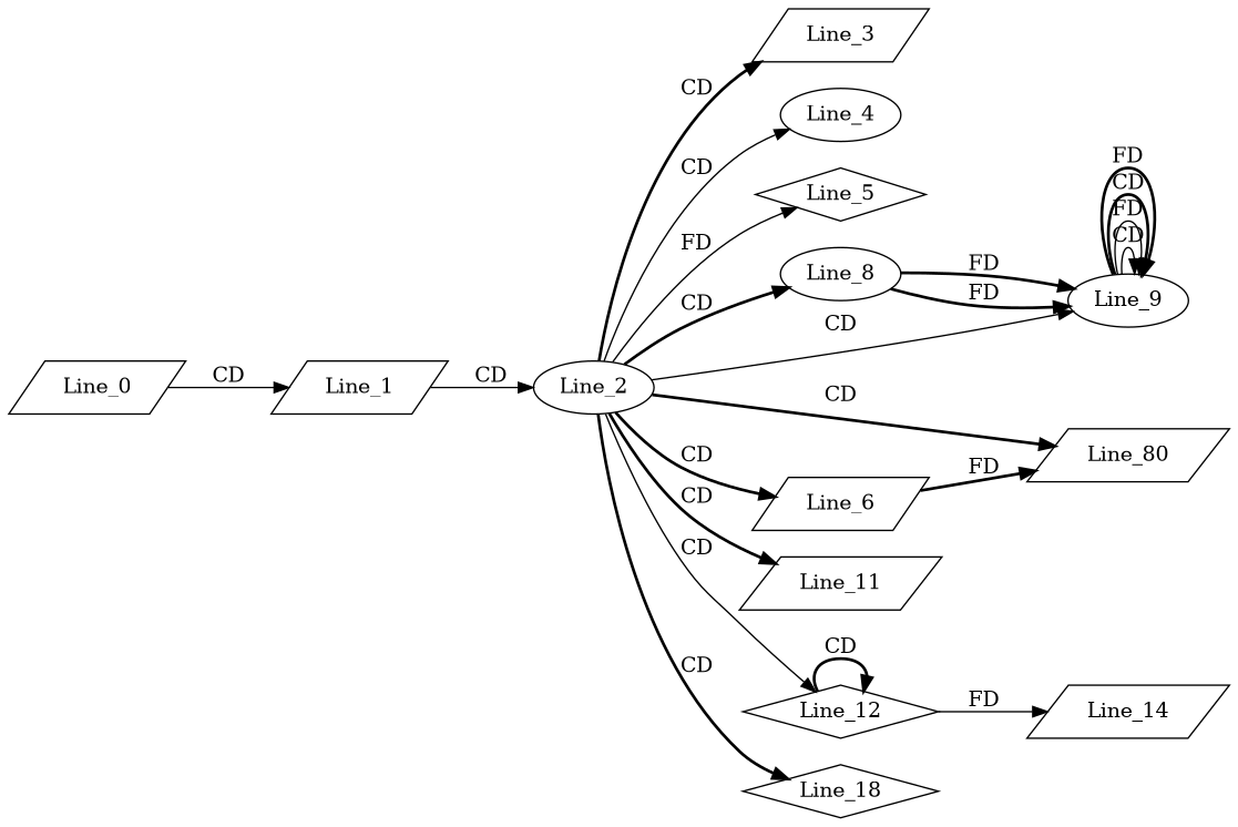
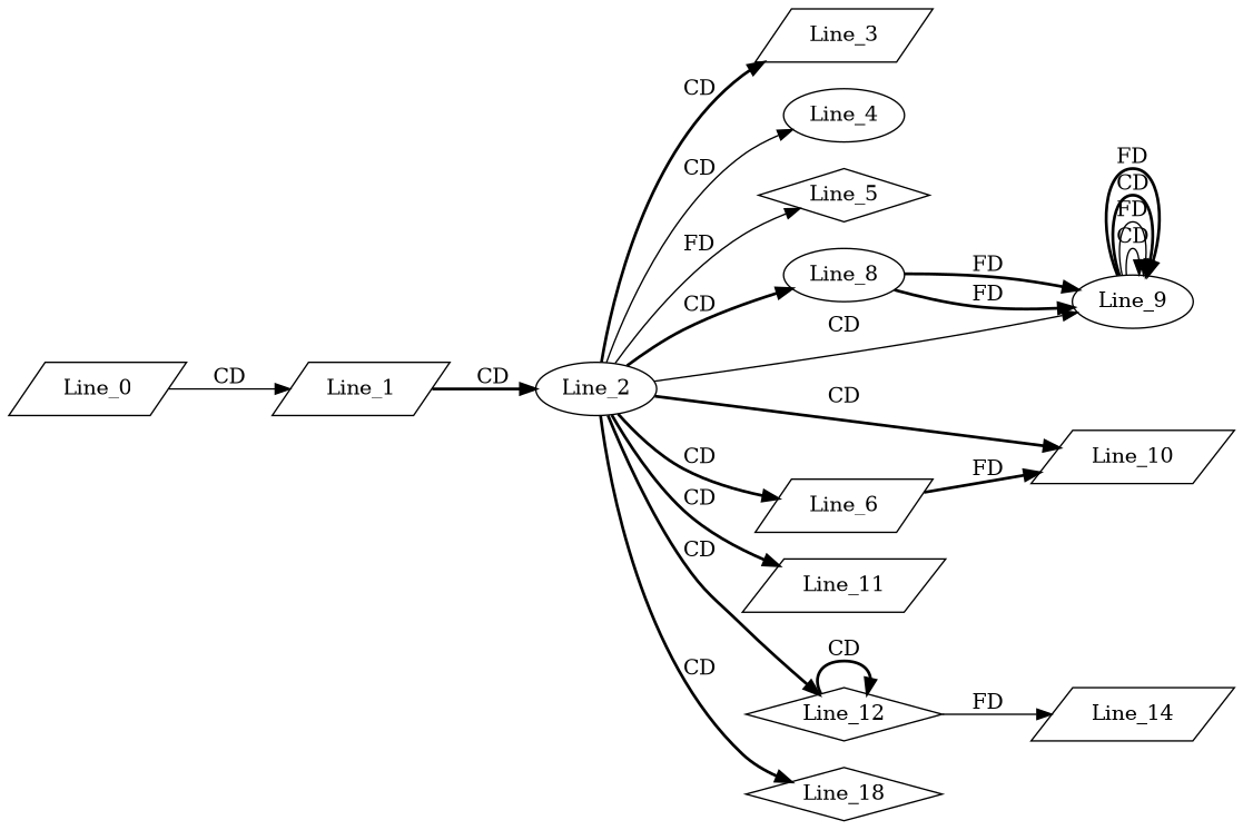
  digraph {
    rankdir=LR
    node [shape=parallelogram]
    edge [style=bold]
    Line_0
    Line_1
    Line_2 [shape=ellipse]
    Line_3
    Line_4 [shape=ellipse]
    Line_5 [shape=diamond]
    Line_6
    Line_8 [shape=ellipse]
    Line_9 [shape=ellipse]
-   Line_10 [label=Line_80]
+   Line_10
    Line_11
    Line_12 [shape=diamond]
    Line_18 [shape=diamond]
    Line_14
    Line_0 -> Line_1 [label=CD style=solid]
-   Line_1 -> Line_2 [label=CD style=solid]
+   Line_1 -> Line_2 [label=CD]
    Line_2 -> Line_3 [label=CD]
    Line_2 -> Line_4 [label=CD style=solid]
    Line_2 -> Line_5 [label=FD style=solid]
    Line_2 -> Line_6 [label=CD]
    Line_2 -> Line_8 [label=CD]
    Line_2 -> Line_9 [label=CD style=solid]
    Line_2 -> Line_10 [label=CD]
    Line_2 -> Line_11 [label=CD]
-   Line_2 -> Line_12 [label=CD style=solid]
+   Line_2 -> Line_12 [label=CD]
    Line_2 -> Line_18 [label=CD]
    Line_6 -> Line_10 [label=FD]
    Line_8 -> Line_9 [label=FD]
    Line_8 -> Line_9 [label=FD]
    Line_9 -> Line_9 [label=CD style=solid]
    Line_9 -> Line_9 [label=FD style=solid]
    Line_9 -> Line_9 [label=CD]
    Line_9 -> Line_9 [label=FD]
    Line_12 -> Line_12 [label=CD]
    Line_12 -> Line_14 [label=FD style=solid]
  }
